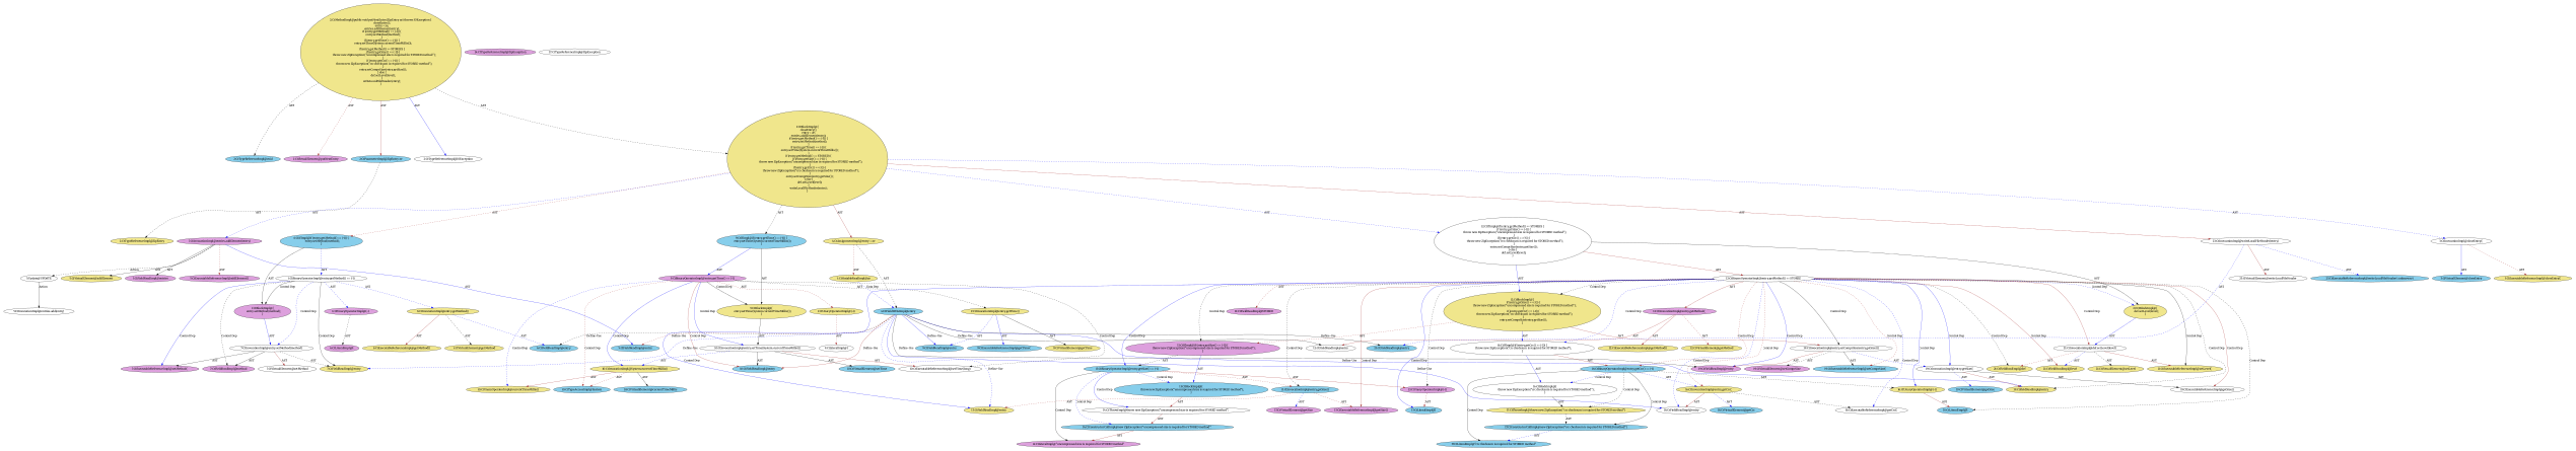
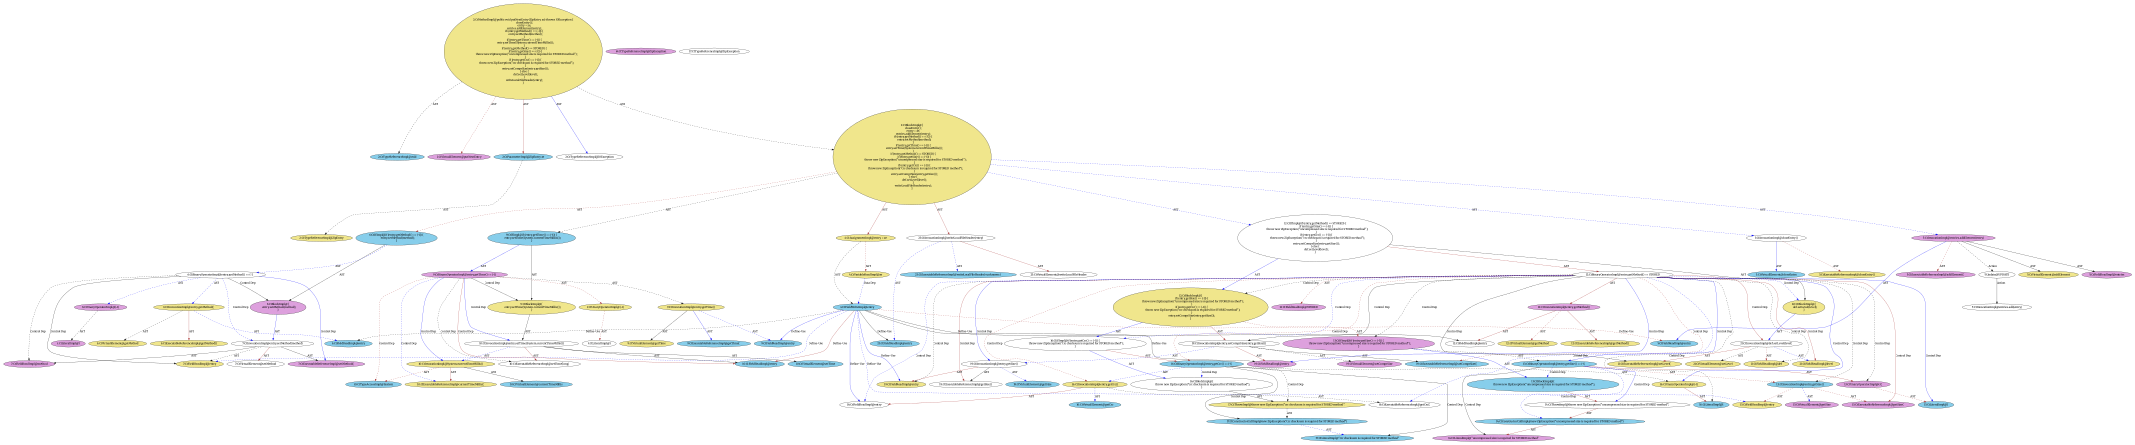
  digraph {
    fontname=Merriweather
    node [fillcolor=khaki fontname=Merriweather shape=ellipse style=filled]
    edge [color=black fontname=Merriweather style=solid]
    n1 [fillcolor=skyblue label="2:CtTypeReferenceImpl@void"]
    n2 [fillcolor=plum label="2:CtVirtualElement@putNextEntry"]
    n3 [fillcolor=skyblue label="2:CtParameterImpl@ZipEntry ze"]
    n4 [label="2:CtTypeReferenceImpl@ZipEntry"]
    n5 [fillcolor=white label="2:CtTypeReferenceImpl@IOException"]
    n6 [label="3:CtExecutableReferenceImpl@closeEntry()"]
    n7 [fillcolor=skyblue label="3:CtVirtualElement@closeEntry"]
    n8 [fillcolor=white label="3:CtInvocationImpl@closeEntry()"]
    n9 [fillcolor=skyblue label="4:CtFieldWriteImpl@entry"]
    n10 [fillcolor=skyblue label="5:CtFieldReadImpl@entry"]
    n11 [fillcolor=skyblue label="6:CtFieldReadImpl@entry"]
    n12 [label="7:CtFieldReadImpl@entry"]
    n13 [fillcolor=skyblue label="9:CtFieldReadImpl@entry"]
    n14 [fillcolor=skyblue label="10:CtFieldReadImpl@entry"]
    n15 [fillcolor=white label="12:CtFieldReadImpl@entry"]
    n16 [label="13:CtFieldReadImpl@entry"]
    n17 [fillcolor=white label="16:CtFieldReadImpl@entry"]
    n18 [fillcolor=plum label="19:CtFieldReadImpl@entry"]
    n19 [label="19:CtFieldReadImpl@entry"]
    n20 [fillcolor=skyblue label="23:CtFieldReadImpl@entry"]
    n21 [label="4:CtVariableReadImpl@ze"]
    n22 [label="4:CtAssignmentImpl@entry = ze"]
    n23 [fillcolor=plum label="5:CtExecutableReferenceImpl@addElement()"]
    n24 [label="5:CtVirtualElement@addElement"]
    n25 [fillcolor=plum label="5:CtFieldReadImpl@entries"]
    n26 [fillcolor=plum label="5:CtInvocationImpl@entries.addElement(entry)"]
    n27 [fillcolor=white label="5:Update@UPDATE"]
    n28 [fillcolor=white label="5:CtInvocationImpl@entries.add(entry)"]
    n29 [label="6:CtExecutableReferenceImpl@getMethod()"]
    n30 [label="6:CtVirtualElement@getMethod"]
    n31 [label="6:CtInvocationImpl@entry.getMethod()"]
    n32 [fillcolor=plum label="6:CtLiteralImpl@1"]
    n33 [fillcolor=plum label="6:CtUnaryOperatorImpl@(-1)"]
    n34 [fillcolor=white label="6:CtBinaryOperatorImpl@entry.getMethod() == (-1)"]
    n35 [fillcolor=plum label="7:CtExecutableReferenceImpl@setMethod()"]
    n36 [fillcolor=plum label="7:CtFieldReadImpl@method"]
    n37 [fillcolor=white label="7:CtInvocationImpl@entry.setMethod(method)"]
    n38 [fillcolor=plum label="6:CtBlockImpl@\{\n    entry.setMethod(method);\n\}"]
    n39 [fillcolor=white label="7:CtVirtualElement@setMethod"]
    n40 [fillcolor=skyblue label="6:CtIfImpl@if (entry.getMethod() == (-1)) \{\n    entry.setMethod(method);\n\}"]
    n41 [fillcolor=skyblue label="9:CtExecutableReferenceImpl@getTime()"]
    n42 [label="9:CtVirtualElement@getTime"]
    n43 [label="9:CtInvocationImpl@entry.getTime()"]
    n44 [fillcolor=white label="9:CtLiteralImpl@1"]
    n45 [label="9:CtUnaryOperatorImpl@(-1)"]
    n46 [fillcolor=plum label="9:CtBinaryOperatorImpl@entry.getTime() == (-1)"]
    n47 [fillcolor=white label="10:CtExecutableReferenceImpl@setTime(long)"]
-   n48 [label="10:CtUnaryOperatorImpl@currentTimeMillis()"]
+   n48 [label="10:CtExecutableReferenceImpl@currentTimeMillis()"]
    n49 [fillcolor=skyblue label="10:CtTypeAccessImpl@System"]
    n50 [label="10:CtInvocationImpl@System.currentTimeMillis()"]
    n51 [fillcolor=white label="10:CtInvocationImpl@entry.setTime(System.currentTimeMillis())"]
    n52 [label="9:CtBlockImpl@\{\n    entry.setTime(System.currentTimeMillis());\n\}"]
    n53 [fillcolor=skyblue label="10:CtVirtualElement@currentTimeMillis"]
    n54 [fillcolor=skyblue label="10:CtVirtualElement@setTime"]
    n55 [fillcolor=skyblue label="9:CtIfImpl@if (entry.getTime() == (-1)) \{\n    entry.setTime(System.currentTimeMillis());\n\}"]
    n56 [label="12:CtExecutableReferenceImpl@getMethod()"]
    n57 [label="12:CtVirtualElement@getMethod"]
    n58 [fillcolor=plum label="12:CtInvocationImpl@entry.getMethod()"]
    n59 [fillcolor=plum label="12:CtFieldReadImpl@STORED"]
    n60 [fillcolor=white label="12:CtBinaryOperatorImpl@entry.getMethod() == STORED"]
    n61 [fillcolor=plum label="13:CtExecutableReferenceImpl@getSize()"]
    n62 [fillcolor=skyblue label="13:CtInvocationImpl@entry.getSize()"]
    n63 [fillcolor=skyblue label="13:CtLiteralImpl@1"]
    n64 [fillcolor=plum label="13:CtUnaryOperatorImpl@(-1)"]
    n65 [fillcolor=skyblue label="13:CtBinaryOperatorImpl@entry.getSize() == (-1)"]
    n66 [fillcolor=plum label="13:CtIfImpl@if (entry.getSize() == (-1)) \{\n    throw new ZipException(\"uncompressed size is required for STORED method\");\n\}"]
    n67 [fillcolor=white label="16:CtExecutableReferenceImpl@getCrc()"]
    n68 [label="16:CtInvocationImpl@entry.getCrc()"]
    n69 [fillcolor=skyblue label="16:CtLiteralImpl@1"]
    n70 [label="16:CtUnaryOperatorImpl@(-1)"]
    n71 [fillcolor=skyblue label="16:CtBinaryOperatorImpl@entry.getCrc() == (-1)"]
    n72 [fillcolor=white label="16:CtIfImpl@if (entry.getCrc() == (-1)) \{\n    throw new ZipException(\"crc checksum is required for STORED method\");\n\}"]
    n73 [fillcolor=skyblue label="19:CtExecutableReferenceImpl@setComprSize()"]
    n74 [fillcolor=white label="19:CtExecutableReferenceImpl@getSize()"]
    n75 [fillcolor=white label="19:CtInvocationImpl@entry.getSize()"]
    n76 [fillcolor=white label="19:CtInvocationImpl@entry.setComprSize(entry.getSize())"]
    n77 [label="12:CtBlockImpl@\{\n    if (entry.getSize() == (-1)) \{\n        throw new ZipException(\"uncompressed size is required for STORED method\");\n    \}\n    if (entry.getCrc() == (-1)) \{\n        throw new ZipException(\"crc checksum is required for STORED method\");\n    \}\n    entry.setComprSize(entry.getSize());\n\}"]
    n78 [label="21:CtExecutableReferenceImpl@setLevel()"]
    n79 [label="21:CtFieldReadImpl@def"]
    n80 [label="21:CtFieldReadImpl@level"]
    n81 [fillcolor=white label="21:CtInvocationImpl@def.setLevel(level)"]
    n82 [label="20:CtBlockImpl@\{\n    def.setLevel(level);\n\}"]
    n83 [fillcolor=plum label="13:CtVirtualElement@getSize"]
    n84 [fillcolor=plum label="14:CtLiteralImpl@\"uncompressed size is required for STORED method\""]
    n85 [fillcolor=skyblue label="14:CtConstructorCallImpl@new ZipException(\"uncompressed size is required for STORED method\")"]
    n86 [fillcolor=white label="14:CtThrowImpl@throw new ZipException(\"uncompressed size is required for STORED method\")"]
    n87 [fillcolor=skyblue label="13:CtBlockImpl@\{\n    throw new ZipException(\"uncompressed size is required for STORED method\");\n\}"]
    n88 [fillcolor=skyblue label="16:CtVirtualElement@getCrc"]
    n89 [fillcolor=skyblue label="17:CtLiteralImpl@\"crc checksum is required for STORED method\""]
    n90 [fillcolor=skyblue label="17:CtConstructorCallImpl@new ZipException(\"crc checksum is required for STORED method\")"]
    n91 [label="17:CtThrowImpl@throw new ZipException(\"crc checksum is required for STORED method\")"]
    n92 [fillcolor=white label="16:CtBlockImpl@\{\n    throw new ZipException(\"crc checksum is required for STORED method\");\n\}"]
    n93 [fillcolor=skyblue label="19:CtVirtualElement@getSize"]
    n94 [fillcolor=plum label="19:CtVirtualElement@setComprSize"]
    n95 [label="21:CtVirtualElement@setLevel"]
    n96 [fillcolor=plum label="14:CtTypeReferenceImpl@ZipException"]
    n97 [fillcolor=white label="17:CtTypeReferenceImpl@ZipException"]
    n98 [fillcolor=white label="12:CtIfImpl@if (entry.getMethod() == STORED) \{\n    if (entry.getSize() == (-1)) \{\n        throw new ZipException(\"uncompressed size is required for STORED method\");\n    \}\n    if (entry.getCrc() == (-1)) \{\n        throw new ZipException(\"crc checksum is required for STORED method\");\n    \}\n    entry.setComprSize(entry.getSize());\n\} else \{\n    def.setLevel(level);\n\}"]
    n99 [fillcolor=skyblue label="23:CtExecutableReferenceImpl@writeLocalFileHeader(<unknown>)"]
    n100 [fillcolor=white label="23:CtVirtualElement@writeLocalFileHeader"]
    n101 [fillcolor=white label="23:CtInvocationImpl@writeLocalFileHeader(entry)"]
    n102 [label="2:CtBlockImpl@\{\n    closeEntry();\n    entry = ze;\n    entries.addElement(entry);\n    if (entry.getMethod() == (-1)) \{\n        entry.setMethod(method);\n    \}\n    if (entry.getTime() == (-1)) \{\n        entry.setTime(System.currentTimeMillis());\n    \}\n    if (entry.getMethod() == STORED) \{\n        if (entry.getSize() == (-1)) \{\n            throw new ZipException(\"uncompressed size is required for STORED method\");\n        \}\n        if (entry.getCrc() == (-1)) \{\n            throw new ZipException(\"crc checksum is required for STORED method\");\n        \}\n        entry.setComprSize(entry.getSize());\n    \} else \{\n        def.setLevel(level);\n    \}\n    writeLocalFileHeader(entry);\n\}"]
    n103 [label="2:CtMethodImpl@public void putNextEntry(ZipEntry ze) throws IOException \{\n    closeEntry();\n    entry = ze;\n    entries.addElement(entry);\n    if (entry.getMethod() == (-1)) \{\n        entry.setMethod(method);\n    \}\n    if (entry.getTime() == (-1)) \{\n        entry.setTime(System.currentTimeMillis());\n    \}\n    if (entry.getMethod() == STORED) \{\n        if (entry.getSize() == (-1)) \{\n            throw new ZipException(\"uncompressed size is required for STORED method\");\n        \}\n        if (entry.getCrc() == (-1)) \{\n            throw new ZipException(\"crc checksum is required for STORED method\");\n        \}\n        entry.setComprSize(entry.getSize());\n    \} else \{\n        def.setLevel(level);\n    \}\n    writeLocalFileHeader(entry);\n\}"]
    n3 -> n4 [label=AST style=dashed]
    n8 -> n6 [color=brown label=AST style=dashed]
    n8 -> n7 [color=blue label=AST]
    n9 -> n10 [color=brown label="Define-Use" style=dashed]
    n9 -> n11 [label="Define-Use" style=dashed]
    n9 -> n12 [color=blue label="Define-Use" style=dashed]
    n9 -> n13 [color=blue label="Define-Use"]
    n9 -> n14 [color=brown label="Define-Use"]
    n9 -> n15 [label="Define-Use"]
    n9 -> n16 [color=blue label="Define-Use" style=dashed]
    n9 -> n17 [color=blue label="Define-Use"]
    n9 -> n18 [label="Define-Use"]
    n9 -> n19 [color=blue label="Define-Use"]
    n9 -> n20 [label="Define-Use"]
    n21 -> n9 [color=blue label="Data Dep" style=dashed]
    n22 -> n9 [label=AST style=dashed]
    n22 -> n21 [color=brown label=AST style=dashed]
    n26 -> n10 [color=blue label=AST]
    n26 -> n23 [color=brown label=AST style=dashed]
    n26 -> n24 [label=AST]
    n26 -> n25 [label=AST]
    n26 -> n27 [label=Action style=dashed]
    n27 -> n28 [label=Action]
    n31 -> n11 [color=blue label=AST style=dashed]
    n31 -> n29 [color=brown label=AST]
    n31 -> n30 [label=AST style=dashed]
    n33 -> n32 [label=AST style=dashed]
    n34 -> n12 [label="Control Dep"]
    n34 -> n31 [color=blue label=AST style=dashed]
    n34 -> n33 [color=blue label=AST style=dashed]
    n34 -> n35 [color=blue label="Control Dep"]
    n34 -> n36 [label="Control Dep" style=dashed]
    n34 -> n37 [color=blue label="Control Dep" style=dashed]
    n34 -> n38 [label="Control Dep"]
    n37 -> n12 [label=AST style=dashed]
    n37 -> n35 [label=AST]
    n37 -> n36 [label=AST]
    n37 -> n39 [color=brown label=AST]
    n38 -> n37 [color=blue label=AST]
    n40 -> n34 [color=blue label=AST style=dashed]
    n40 -> n38 [label=AST]
    n43 -> n13 [color=blue label=AST style=dashed]
    n43 -> n41 [color=blue label=AST]
    n43 -> n42 [label=AST]
    n45 -> n44 [color=brown label=AST style=dashed]
    n46 -> n14 [color=brown label="Control Dep"]
    n46 -> n43 [label=AST style=dashed]
    n46 -> n45 [color=brown label=AST style=dashed]
    n46 -> n47 [label="Control Dep" style=dashed]
    n46 -> n48 [color=blue label="Control Dep" style=dashed]
    n46 -> n49 [color=brown label="Control Dep" style=dashed]
    n46 -> n50 [color=blue label="Control Dep"]
    n46 -> n51 [color=blue label="Control Dep"]
    n46 -> n52 [label="Control Dep"]
    n50 -> n48 [color=brown label=AST]
    n50 -> n49 [color=brown label=AST style=dashed]
    n50 -> n53 [label=AST]
    n51 -> n14 [label=AST]
    n51 -> n47 [color=brown label=AST]
    n51 -> n50 [color=blue label=AST style=dashed]
    n51 -> n54 [label=AST]
    n52 -> n51 [label=AST]
    n55 -> n46 [color=blue label=AST]
    n55 -> n52 [label=AST]
    n58 -> n15 [color=brown label=AST]
    n58 -> n56 [color=brown label=AST]
    n58 -> n57 [color=brown label=AST style=dashed]
-   n60 -> n16 [color=blue label="Control Dep"]
    n60 -> n17 [color=blue label="Control Dep" style=dashed]
    n60 -> n18 [color=blue label="Control Dep"]
    n60 -> n19 [label="Control Dep" style=dashed]
    n60 -> n58 [color=brown label=AST]
    n60 -> n59 [color=brown label=AST style=dashed]
    n60 -> n61 [color=brown label="Control Dep"]
    n60 -> n62 [label="Control Dep" style=dashed]
    n60 -> n63 [color=blue label="Control Dep"]
    n60 -> n64 [label="Control Dep" style=dashed]
    n60 -> n65 [color=blue label="Control Dep"]
    n60 -> n66 [label="Control Dep" style=dashed]
    n60 -> n67 [color=blue label="Control Dep" style=dashed]
    n60 -> n68 [color=brown label="Control Dep" style=dashed]
    n60 -> n69 [label="Control Dep" style=dashed]
    n60 -> n70 [color=blue label="Control Dep"]
    n60 -> n71 [color=brown label="Control Dep" style=dashed]
    n60 -> n72 [color=blue label="Control Dep" style=dashed]
    n60 -> n73 [color=brown label="Control Dep" style=dashed]
    n60 -> n74 [color=brown label="Control Dep"]
    n60 -> n75 [color=blue label="Control Dep"]
    n60 -> n76 [label="Control Dep"]
    n60 -> n77 [label="Control Dep" style=dashed]
    n60 -> n78 [label="Control Dep"]
    n60 -> n79 [label="Control Dep" style=dashed]
    n60 -> n80 [color=brown label="Control Dep"]
    n60 -> n81 [color=brown label="Control Dep"]
    n60 -> n82 [color=blue label="Control Dep" style=dashed]
    n62 -> n16 [color=brown label=AST style=dashed]
    n62 -> n61 [color=brown label=AST style=dashed]
    n62 -> n83 [color=blue label=AST style=dashed]
    n64 -> n63 [color=brown label=AST style=dashed]
    n65 -> n62 [color=brown label=AST style=dashed]
    n65 -> n64 [color=brown label=AST]
    n65 -> n84 [label="Control Dep"]
    n65 -> n85 [color=blue label="Control Dep" style=dashed]
    n65 -> n86 [color=blue label="Control Dep"]
    n65 -> n87 [color=blue label="Control Dep" style=dashed]
    n66 -> n65 [label=AST style=dashed]
    n66 -> n87 [color=blue label=AST]
    n68 -> n17 [color=brown label=AST]
    n68 -> n67 [label=AST style=dashed]
    n68 -> n88 [color=blue label=AST style=dashed]
    n70 -> n69 [color=brown label=AST]
    n71 -> n68 [color=blue label=AST style=dashed]
    n71 -> n70 [label=AST style=dashed]
    n71 -> n89 [label="Control Dep"]
    n71 -> n90 [label="Control Dep"]
    n71 -> n91 [label="Control Dep" style=dashed]
    n71 -> n92 [color=blue label="Control Dep" style=dashed]
    n72 -> n71 [color=brown label=AST]
    n72 -> n92 [color=blue label=AST]
    n75 -> n19 [color=brown label=AST]
    n75 -> n74 [label=AST]
    n75 -> n93 [color=blue label=AST style=dashed]
    n76 -> n18 [color=brown label=AST]
    n76 -> n73 [label=AST]
    n76 -> n75 [color=blue label=AST style=dashed]
    n76 -> n94 [label=AST style=dashed]
    n77 -> n66 [color=brown label=AST style=dashed]
    n77 -> n72 [color=blue label=AST]
    n77 -> n76 [color=brown label=AST]
    n81 -> n78 [color=brown label=AST]
    n81 -> n79 [color=brown label=AST style=dashed]
    n81 -> n80 [color=blue label=AST style=dashed]
    n81 -> n95 [label=AST style=dashed]
    n82 -> n81 [color=blue label=AST]
    n85 -> n84 [color=brown label=AST]
    n86 -> n85 [color=brown label=AST]
    n87 -> n86 [color=brown label=AST]
    n90 -> n89 [color=blue label=AST style=dashed]
    n91 -> n90 [label=AST style=dashed]
    n92 -> n91 [label=AST]
    n98 -> n60 [color=brown label=AST]
    n98 -> n77 [color=blue label=AST]
    n98 -> n82 [label=AST]
    n101 -> n20 [color=blue label=AST style=dashed]
    n101 -> n99 [color=blue label=AST style=dashed]
    n101 -> n100 [color=brown label=AST]
    n102 -> n8 [color=blue label=AST style=dashed]
    n102 -> n22 [color=brown label=AST]
    n102 -> n26 [color=blue label=AST style=dashed]
    n102 -> n40 [color=brown label=AST style=dashed]
    n102 -> n55 [label=AST style=dashed]
    n102 -> n98 [color=blue label=AST style=dashed]
    n102 -> n101 [color=brown label=AST]
    n103 -> n1 [label=AST style=dashed]
    n103 -> n2 [color=brown label=AST style=dashed]
    n103 -> n3 [color=brown label=AST]
    n103 -> n5 [color=blue label=AST]
    n103 -> n102 [label=AST style=dashed]
  }
